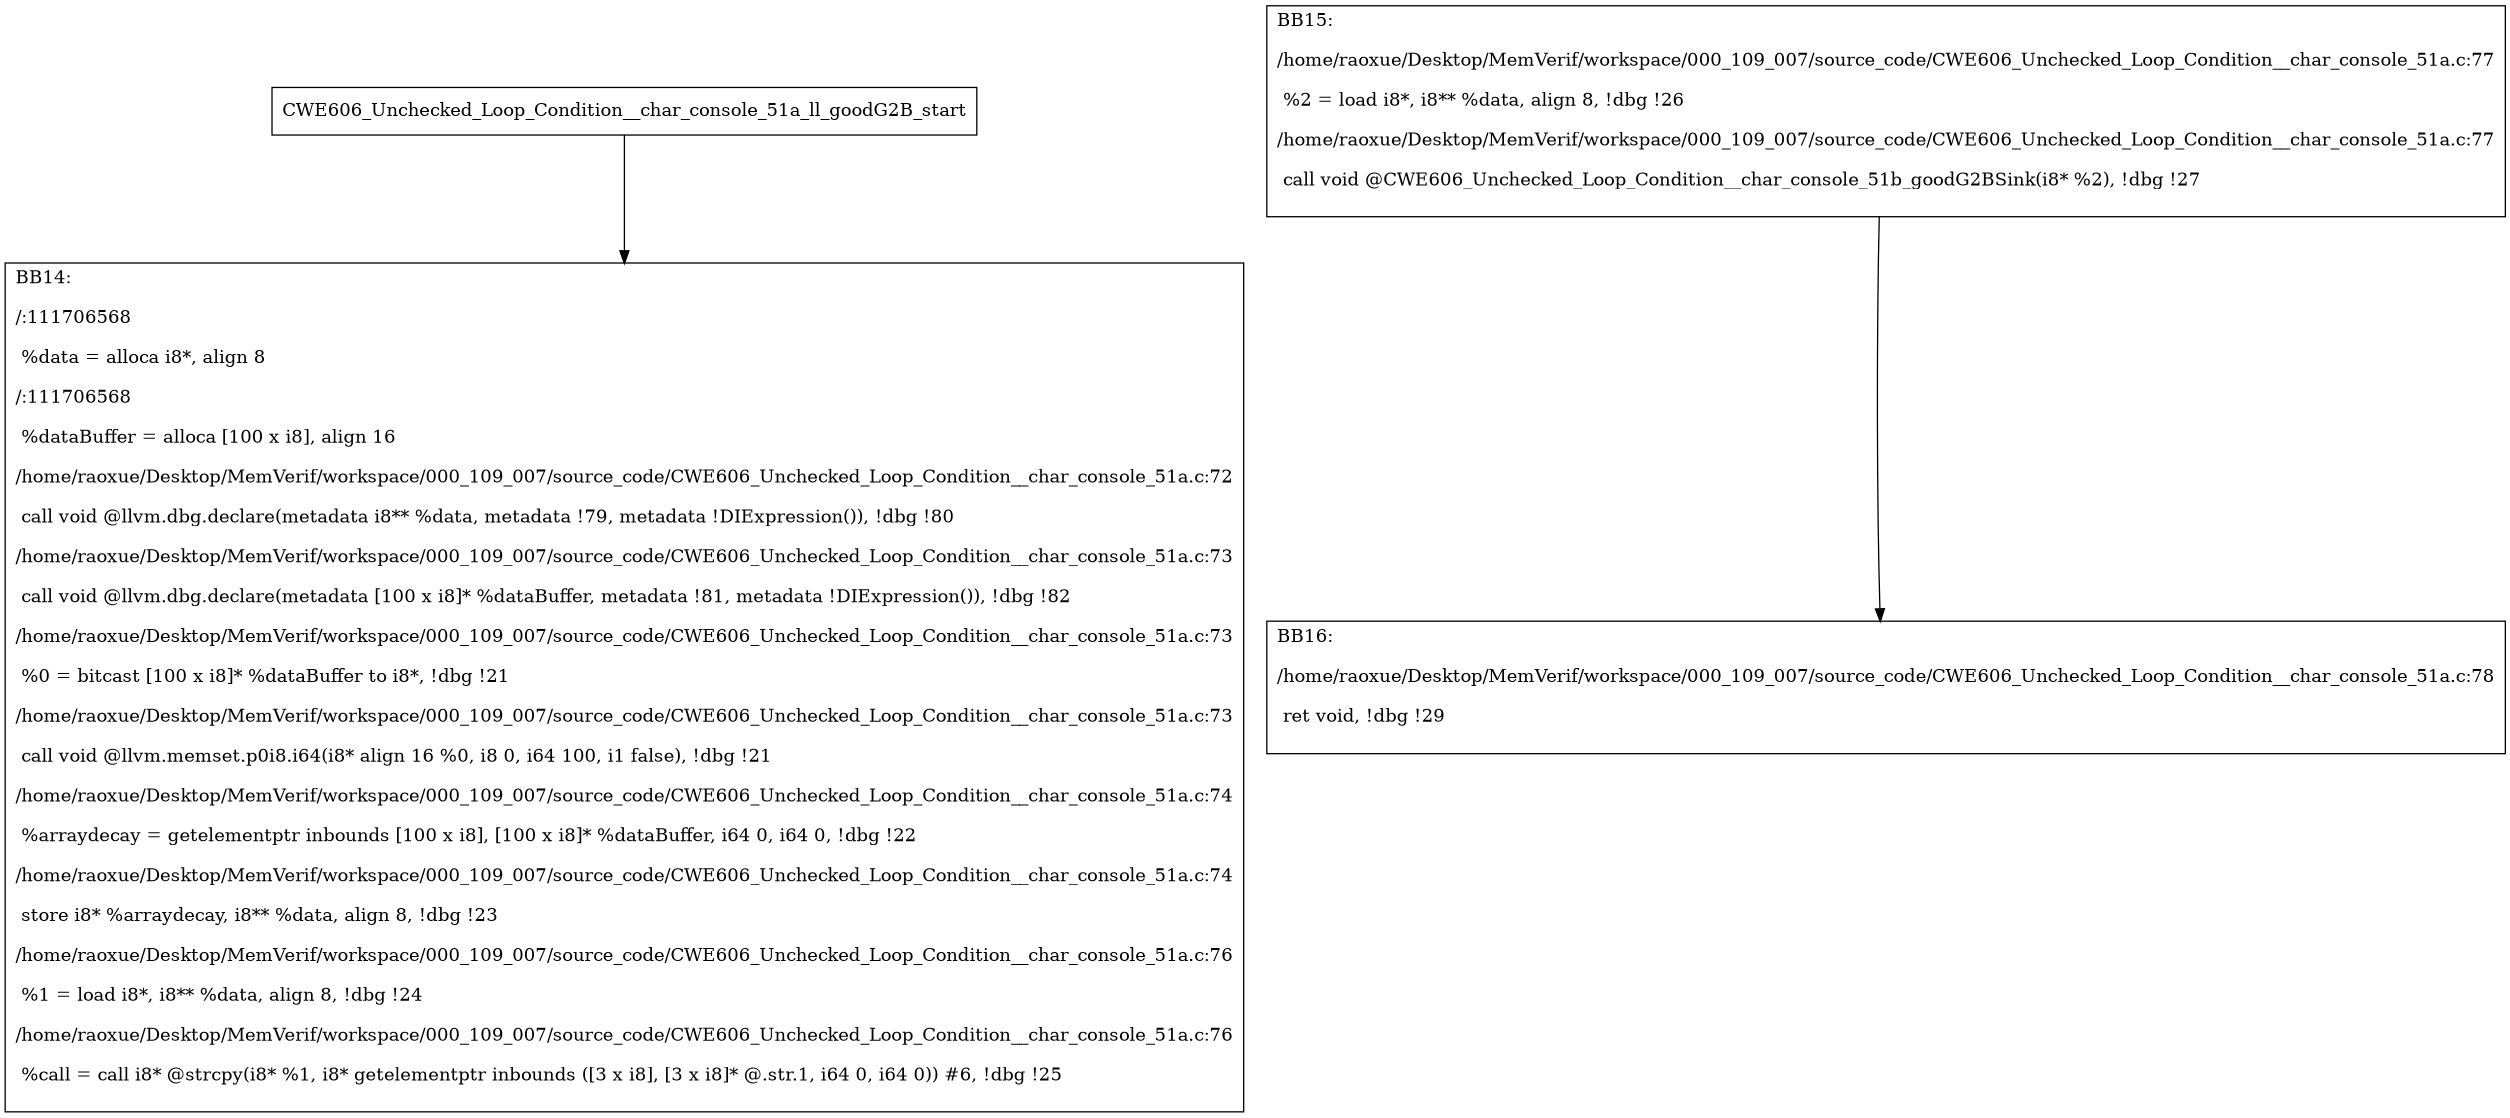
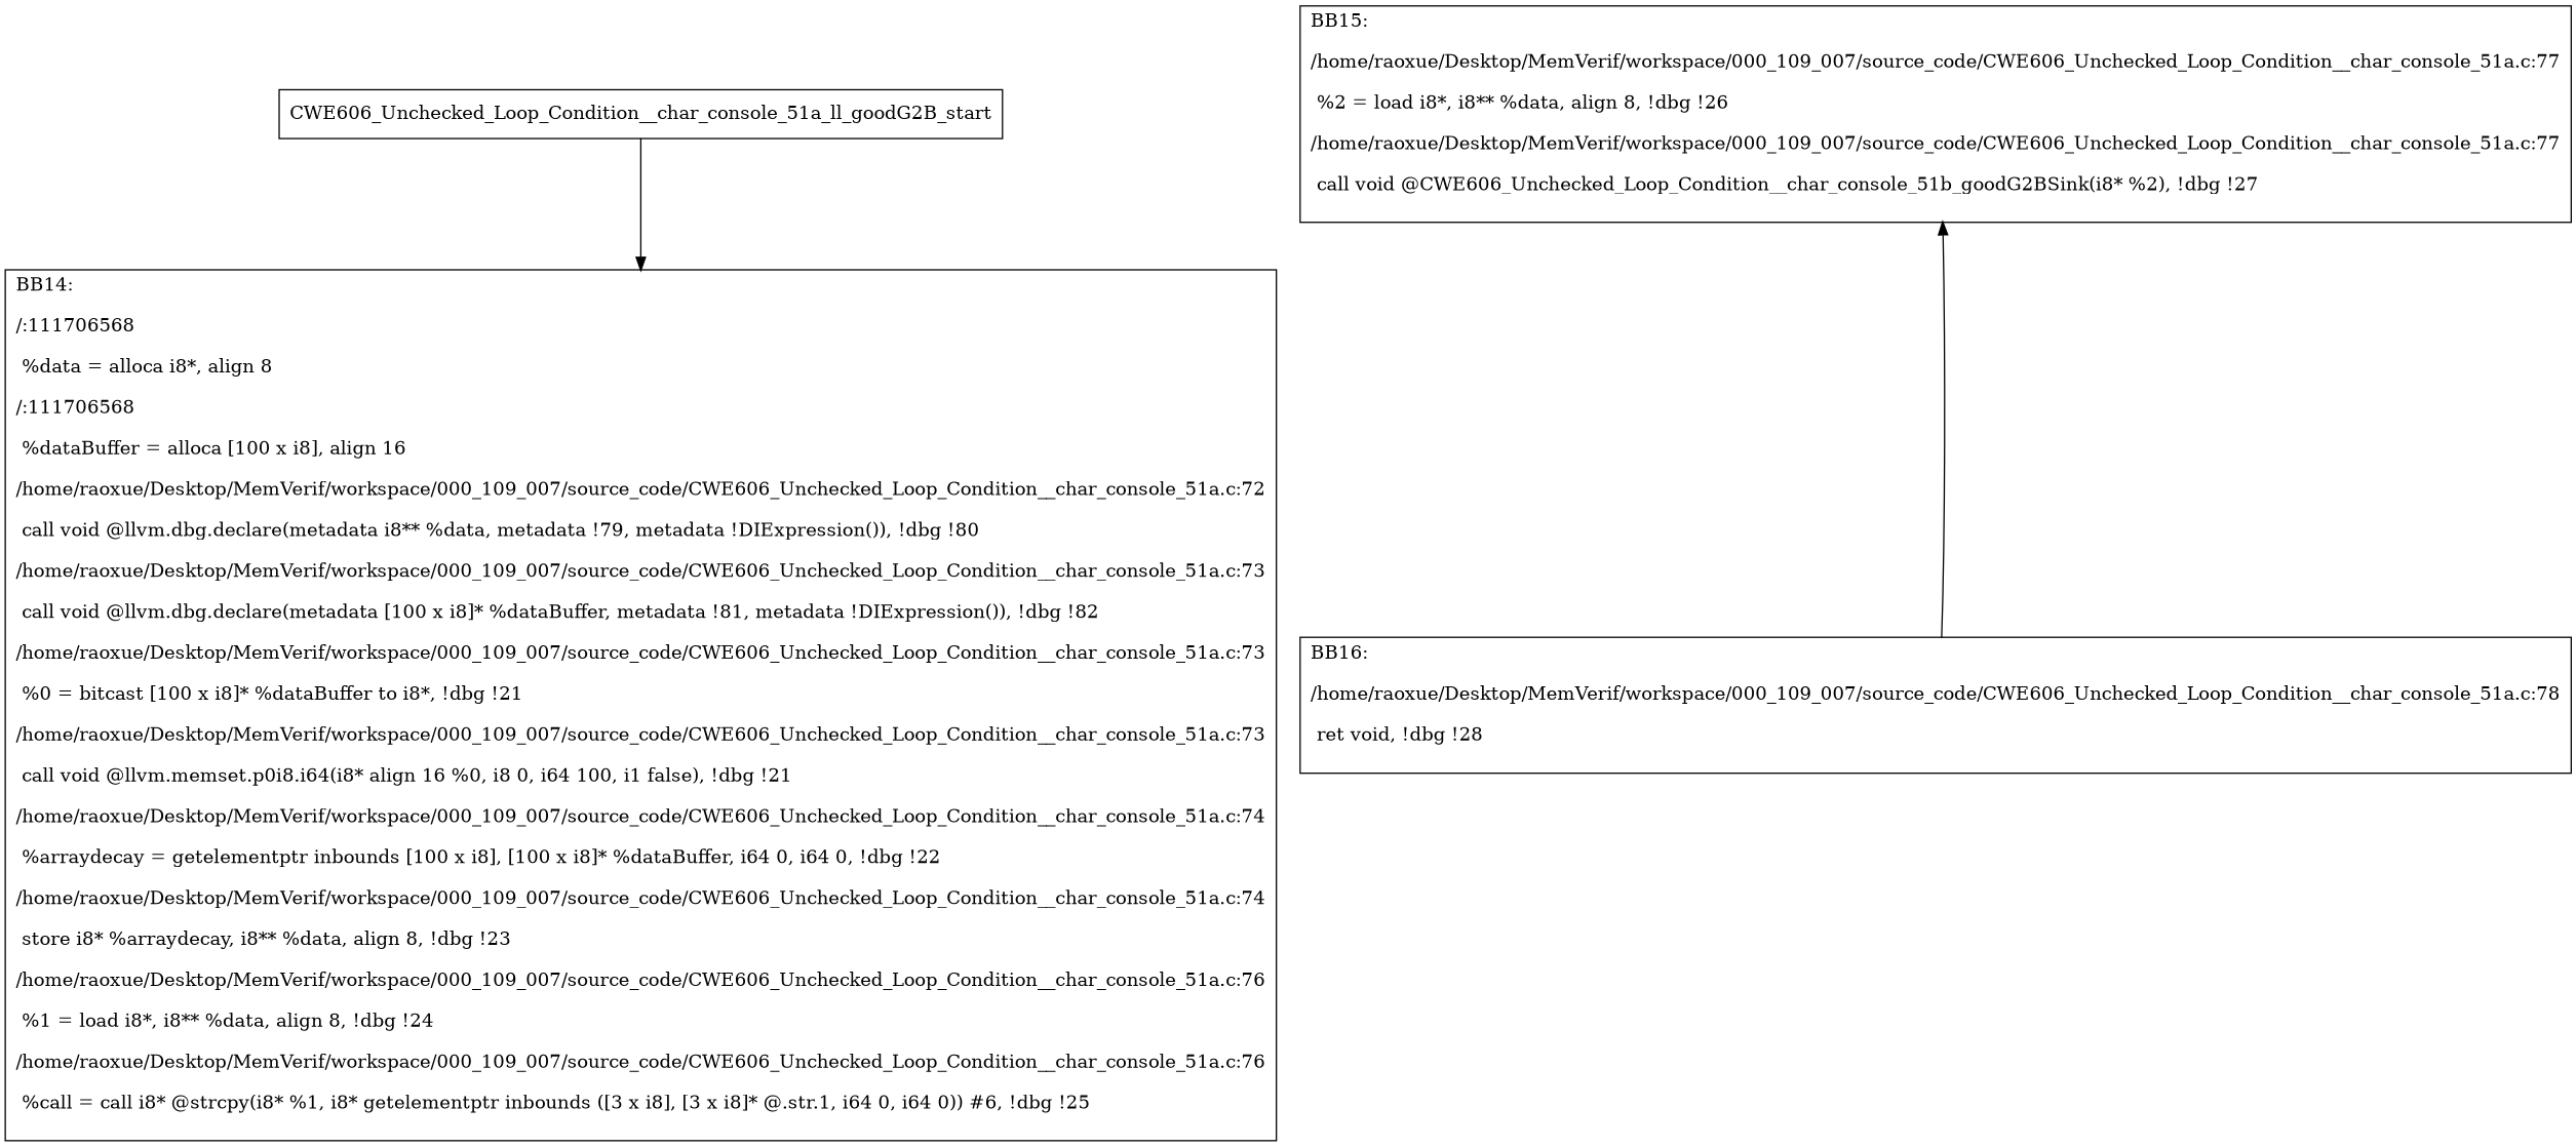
  digraph {
    fontname="DejaVu Serif"
    node [fontname="DejaVu Serif" shape=record]
    edge [fontname="DejaVu Serif"]
    n1 [label="{CWE606_Unchecked_Loop_Condition__char_console_51a_ll_goodG2B_start}"]
    n2 [label="{BB14:\l\l/:111706568\l\n  %data = alloca i8*, align 8\l\n/:111706568\l\n  %dataBuffer = alloca [100 x i8], align 16\l\n/home/raoxue/Desktop/MemVerif/workspace/000_109_007/source_code/CWE606_Unchecked_Loop_Condition__char_console_51a.c:72\l\n  call void @llvm.dbg.declare(metadata i8** %data, metadata !79, metadata !DIExpression()), !dbg !80\l\n/home/raoxue/Desktop/MemVerif/workspace/000_109_007/source_code/CWE606_Unchecked_Loop_Condition__char_console_51a.c:73\l\n  call void @llvm.dbg.declare(metadata [100 x i8]* %dataBuffer, metadata !81, metadata !DIExpression()), !dbg !82\l\n/home/raoxue/Desktop/MemVerif/workspace/000_109_007/source_code/CWE606_Unchecked_Loop_Condition__char_console_51a.c:73\l\n  %0 = bitcast [100 x i8]* %dataBuffer to i8*, !dbg !21\l\n/home/raoxue/Desktop/MemVerif/workspace/000_109_007/source_code/CWE606_Unchecked_Loop_Condition__char_console_51a.c:73\l\n  call void @llvm.memset.p0i8.i64(i8* align 16 %0, i8 0, i64 100, i1 false), !dbg !21\l\n/home/raoxue/Desktop/MemVerif/workspace/000_109_007/source_code/CWE606_Unchecked_Loop_Condition__char_console_51a.c:74\l\n  %arraydecay = getelementptr inbounds [100 x i8], [100 x i8]* %dataBuffer, i64 0, i64 0, !dbg !22\l\n/home/raoxue/Desktop/MemVerif/workspace/000_109_007/source_code/CWE606_Unchecked_Loop_Condition__char_console_51a.c:74\l\n  store i8* %arraydecay, i8** %data, align 8, !dbg !23\l\n/home/raoxue/Desktop/MemVerif/workspace/000_109_007/source_code/CWE606_Unchecked_Loop_Condition__char_console_51a.c:76\l\n  %1 = load i8*, i8** %data, align 8, !dbg !24\l\n/home/raoxue/Desktop/MemVerif/workspace/000_109_007/source_code/CWE606_Unchecked_Loop_Condition__char_console_51a.c:76\l\n  %call = call i8* @strcpy(i8* %1, i8* getelementptr inbounds ([3 x i8], [3 x i8]* @.str.1, i64 0, i64 0)) #6, !dbg !25\l\n}"]
    n3 [label="{BB15:\l\l/home/raoxue/Desktop/MemVerif/workspace/000_109_007/source_code/CWE606_Unchecked_Loop_Condition__char_console_51a.c:77\l\n  %2 = load i8*, i8** %data, align 8, !dbg !26\l\n/home/raoxue/Desktop/MemVerif/workspace/000_109_007/source_code/CWE606_Unchecked_Loop_Condition__char_console_51a.c:77\l\n  call void @CWE606_Unchecked_Loop_Condition__char_console_51b_goodG2BSink(i8* %2), !dbg !27\l\n}"]
-   n4 [label="{BB16:\l\l/home/raoxue/Desktop/MemVerif/workspace/000_109_007/source_code/CWE606_Unchecked_Loop_Condition__char_console_51a.c:78\l\n  ret void, !dbg !29\l\n}"]
+   n4 [label="{BB16:\l\l/home/raoxue/Desktop/MemVerif/workspace/000_109_007/source_code/CWE606_Unchecked_Loop_Condition__char_console_51a.c:78\l\n  ret void, !dbg !28\l\n}"]
    n1 -> n2
-   n3 -> n4
+   n4 -> n3
  }
